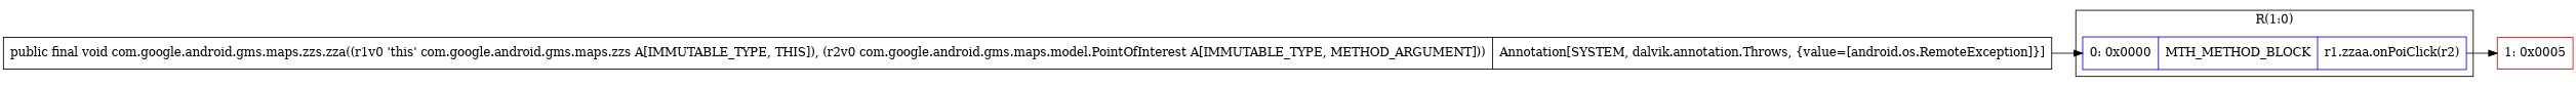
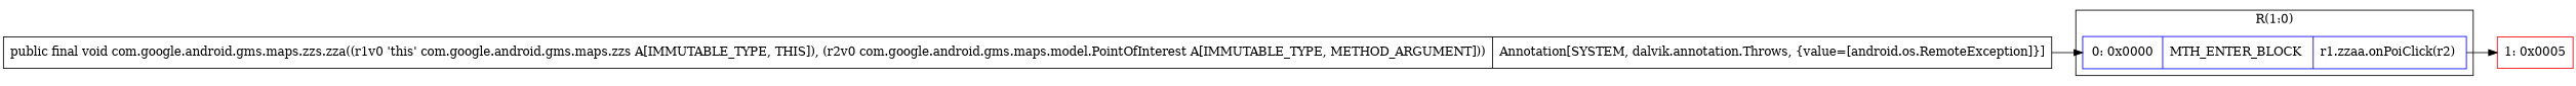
  digraph {
    rankdir=LR
    node [shape=record]
-   n1 [color=blue label="{0\:\ 0x0000|MTH_METHOD_BLOCK\l|r1.zzaa.onPoiClick(r2)\l}"]
+   n1 [color=blue label="{0\:\ 0x0000|MTH_ENTER_BLOCK\l|r1.zzaa.onPoiClick(r2)\l}"]
    n2 [color=red label="{1\:\ 0x0005}"]
    n3 [label="{public final void com.google.android.gms.maps.zzs.zza((r1v0 'this' com.google.android.gms.maps.zzs A[IMMUTABLE_TYPE, THIS]), (r2v0 com.google.android.gms.maps.model.PointOfInterest A[IMMUTABLE_TYPE, METHOD_ARGUMENT]))  | Annotation[SYSTEM, dalvik.annotation.Throws, \{value=[android.os.RemoteException]\}]\l}"]
    subgraph cluster_1 {
      label="R(1:0)"
      n1
    }
    n1 -> n2
    n3 -> n1
  }
